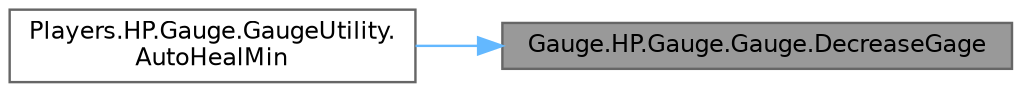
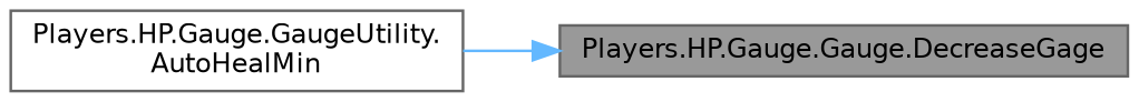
  digraph {
    rankdir=RL
    node [fontname=Helvetica fontsize=10 shape=box style=filled]
-   n1 [color=gray40 fillcolor=grey60 fontcolor=black height=0.2 label="Gauge.HP.Gauge.Gauge.DecreaseGage" width=0.4]
+   n1 [color=gray40 fillcolor=grey60 fontcolor=black height=0.2 label="Players.HP.Gauge.Gauge.DecreaseGage" width=0.4]
    n2 [color=grey40 fillcolor=white height=0.2 label="Players.HP.Gauge.GaugeUtility.\lAutoHealMin" width=0.4]
    n1 -> n2 [color=steelblue1 dir=back fontname=Helvetica fontsize=10 labelfontname=Helvetica labelfontsize=10 style=solid]
  }
